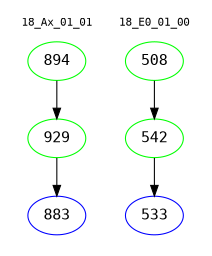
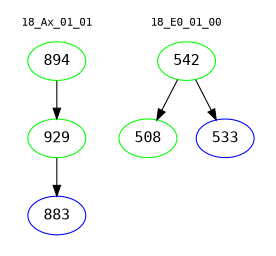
  digraph {
    fontname="DejaVu Sans Mono"
    node [color=green fontname="DejaVu Sans Mono"]
    edge [color=black fontname="DejaVu Sans Mono"]
    n1 [label=894]
    n2 [color=blue label=883]
    n3 [label=929]
    n4 [label=542]
    n5 [label=508]
    n6 [color=blue label=533]
    subgraph cluster_1 {
      color=white
      fontsize=10
      label="18_Ax_01_01"
      n1
      n2
      n3
    }
    subgraph cluster_2 {
      color=white
      fontsize=10
      label="18_E0_01_00"
      n4
      n5
      n6
    }
    n1 -> n3
    n3 -> n2
-   n5 -> n4
+   n4 -> n5
    n4 -> n6
  }
